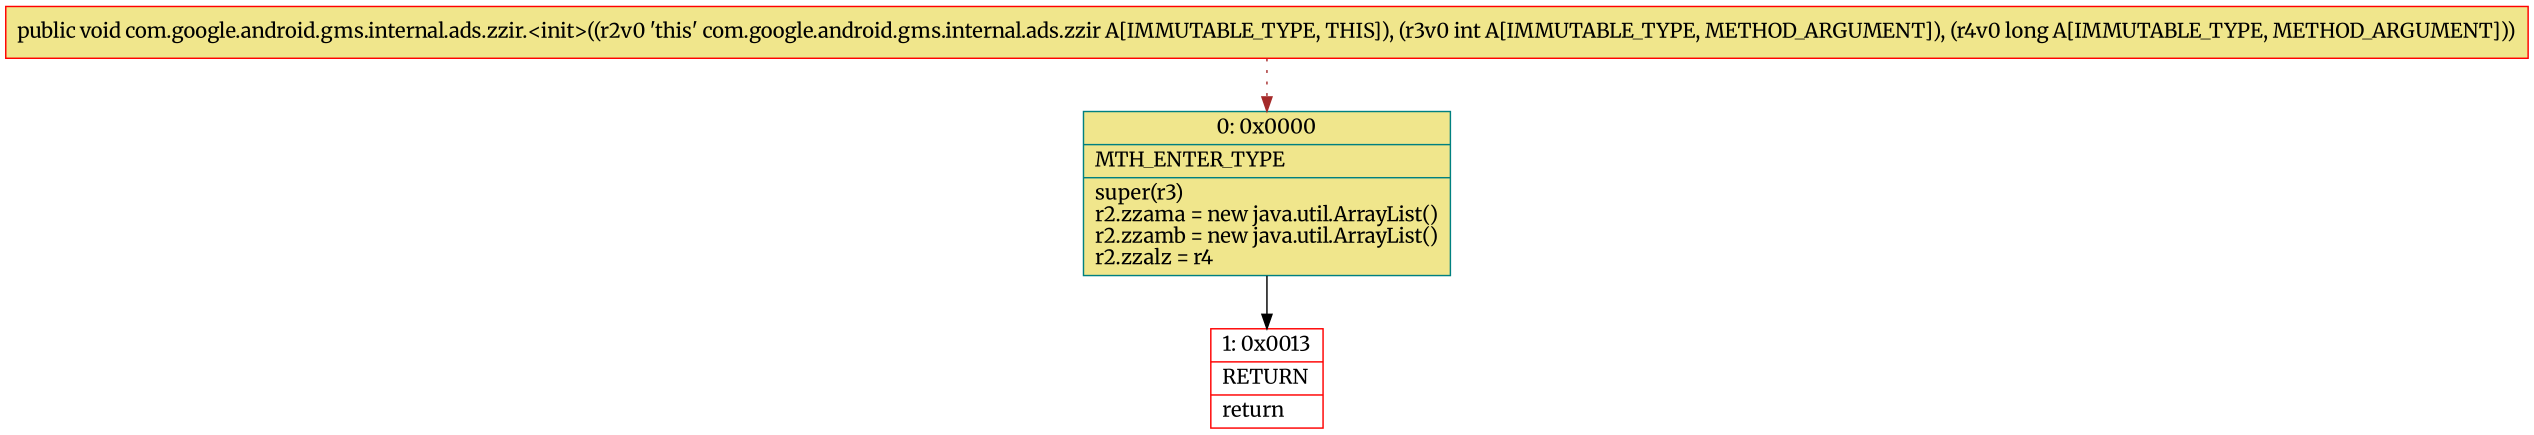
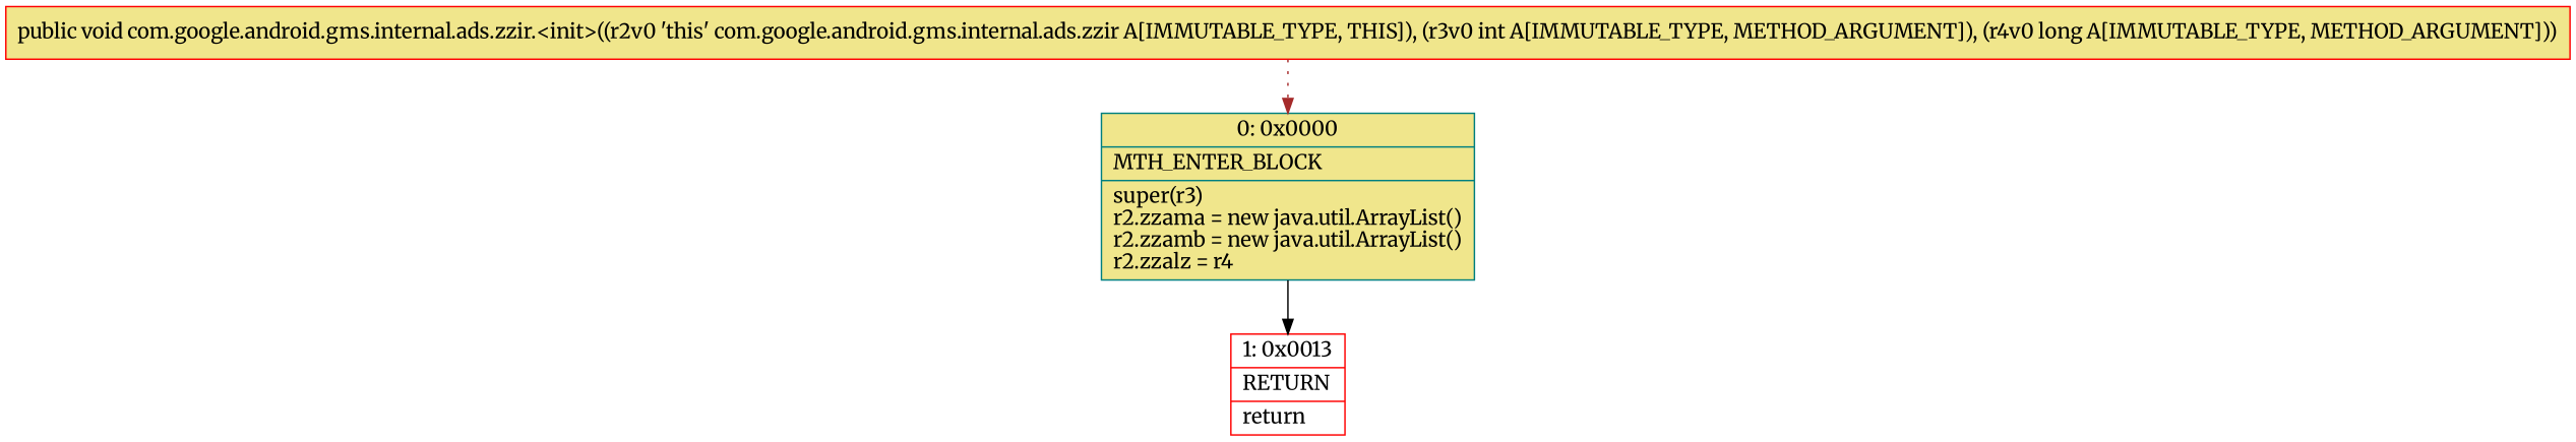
  digraph {
    fontname=Merriweather
    node [shape=record style=filled fillcolor=khaki color=red fontname=Merriweather]
    edge [fontname=Merriweather]
-   n1 [label="{0\:\ 0x0000|MTH_ENTER_TYPE\l|super(r3)\lr2.zzama = new java.util.ArrayList()\lr2.zzamb = new java.util.ArrayList()\lr2.zzalz = r4\l}" color=teal]
+   n1 [label="{0\:\ 0x0000|MTH_ENTER_BLOCK\l|super(r3)\lr2.zzama = new java.util.ArrayList()\lr2.zzamb = new java.util.ArrayList()\lr2.zzalz = r4\l}" color=teal]
    n2 [label="{1\:\ 0x0013|RETURN\l|return\l}" fillcolor=white]
    n3 [label="{public void com.google.android.gms.internal.ads.zzir.\<init\>((r2v0 'this' com.google.android.gms.internal.ads.zzir A[IMMUTABLE_TYPE, THIS]), (r3v0 int A[IMMUTABLE_TYPE, METHOD_ARGUMENT]), (r4v0 long A[IMMUTABLE_TYPE, METHOD_ARGUMENT])) }"]
    n1 -> n2 [color=black style=solid]
    n3 -> n1 [color=brown style=dotted]
  }
